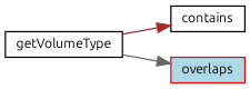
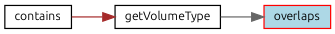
  digraph {
    fontname=Ubuntu
    rankdir=LR
    node [color=black fillcolor=white fontname=Ubuntu fontsize=10 shape=record style=filled]
    edge [fontname=Ubuntu fontsize=10 labelfontname=Helvetica labelfontsize=10 style=solid]
    n1 [fontcolor=black height=0.2 label=getVolumeType width=0.4]
    n2 [height=0.2 label=contains width=0.4]
    n3 [color=red fillcolor=lightblue height=0.2 label=overlaps width=0.4]
-   n1 -> n2 [color=brown]
+   n2 -> n1 [color=brown]
    n1 -> n3 [color=gray40]
  }
